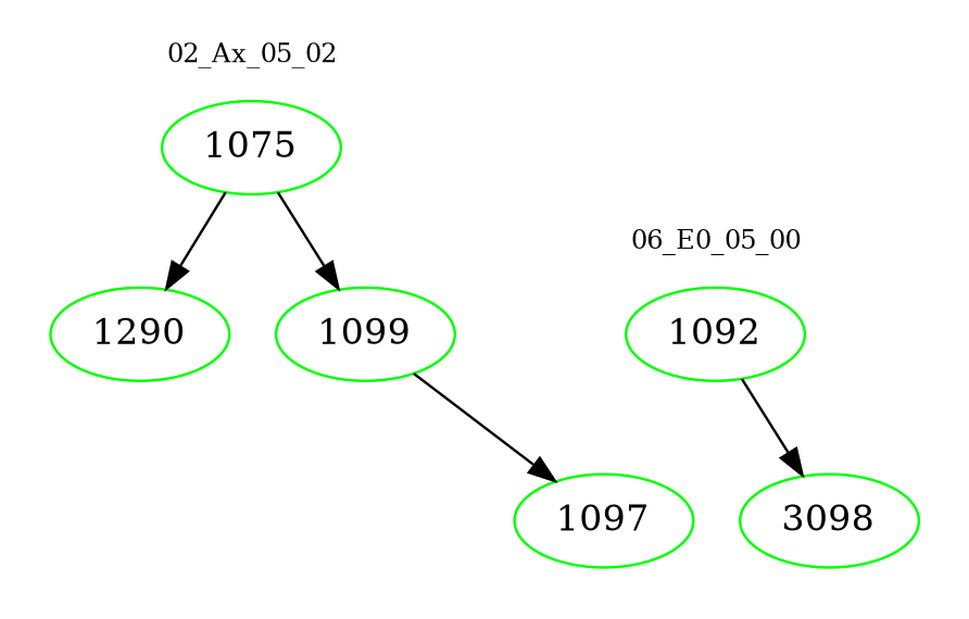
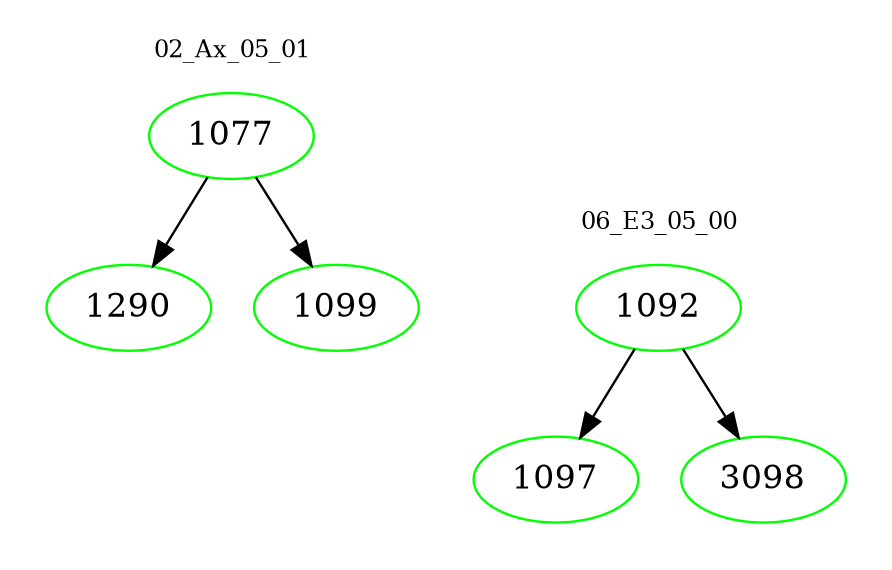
  digraph {
    node [color=green]
    edge [color=black]
-   n1 [label=1075]
+   n1 [label=1077]
    n2 [label=1290]
    n3 [label=1099]
    n4 [label=1092]
    n5 [label=3098]
    n6 [label=1097]
    subgraph cluster_1 {
      color=white
      fontsize=10
-     label="02_Ax_05_02"
+     label="02_Ax_05_01"
      n1
      n2
      n3
    }
    subgraph cluster_2 {
      color=white
      fontsize=10
-     label="06_E0_05_00"
+     label="06_E3_05_00"
      n4
      n5
      n6
    }
    n1 -> n2
    n1 -> n3
    n4 -> n5
-   n3 -> n6
+   n4 -> n6
  }
